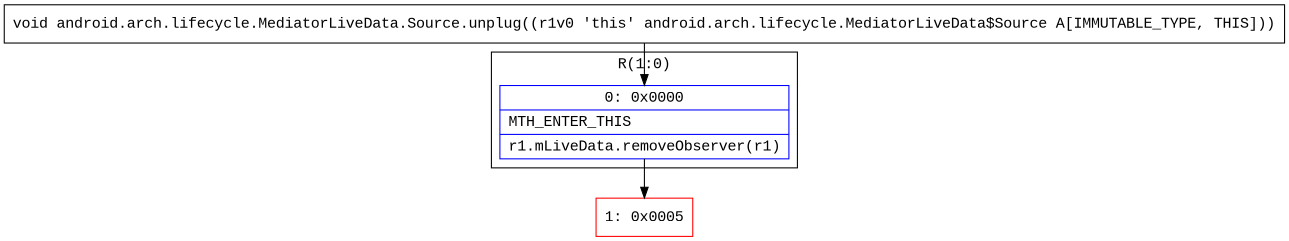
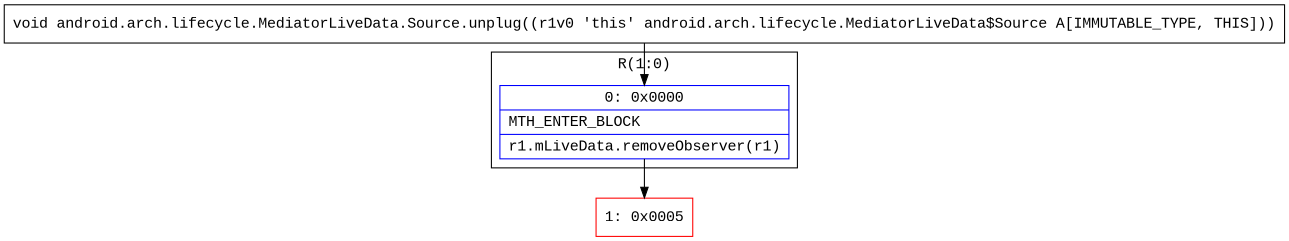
  digraph {
    fontname="Liberation Mono"
    node [shape=record fontname="Liberation Mono"]
    edge [fontname="Liberation Mono"]
-   n1 [color=blue label="{0\:\ 0x0000|MTH_ENTER_THIS\l|r1.mLiveData.removeObserver(r1)\l}"]
+   n1 [color=blue label="{0\:\ 0x0000|MTH_ENTER_BLOCK\l|r1.mLiveData.removeObserver(r1)\l}"]
    n2 [color=red label="{1\:\ 0x0005}"]
    n3 [label="{void android.arch.lifecycle.MediatorLiveData.Source.unplug((r1v0 'this' android.arch.lifecycle.MediatorLiveData$Source A[IMMUTABLE_TYPE, THIS])) }"]
    subgraph cluster_1 {
      label="R(1:0)"
      n1
    }
    n1 -> n2
    n3 -> n1
  }
